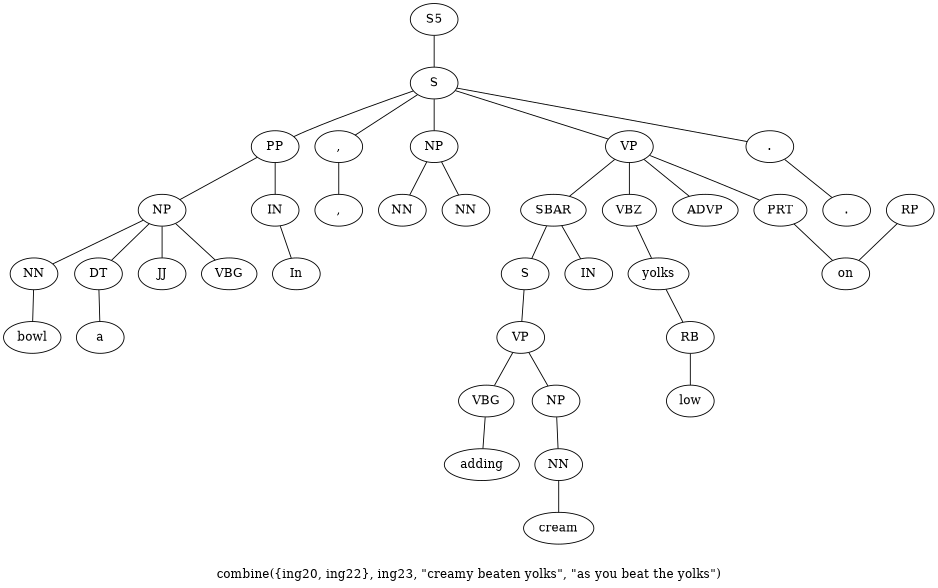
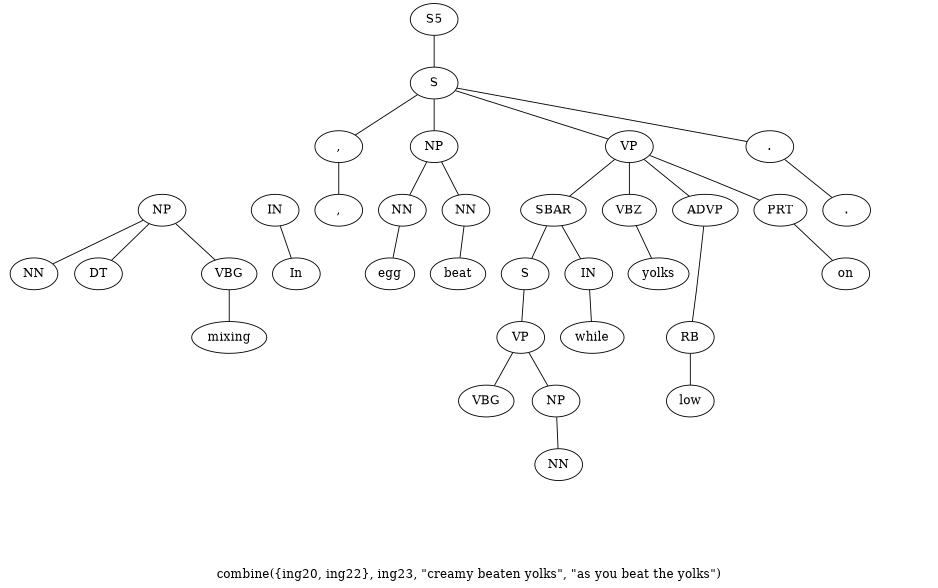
  graph {
    label="combine({ing20, ing22}, ing23, \"creamy beaten yolks\", \"as you beat the yolks\")"
    n1 [label=S5]
    n2 [label=S]
-   n3 [label=PP]
    n4 [label=","]
    n5 [label=NP]
    n6 [label=VP]
    n7 [label="."]
    n8 [label=IN]
    n9 [label=NP]
    n10 [label=","]
    n11 [label=NN]
    n12 [label=NN]
    n13 [label=VBZ]
    n14 [label=PRT]
    n15 [label=ADVP]
    n16 [label=SBAR]
    n17 [label="."]
    n18 [label=In]
    n19 [label=DT]
-   n20 [label=JJ]
    n21 [label=VBG]
    n22 [label=NN]
-   n23 [label=a]
-   n25 [label=bowl]
+   n24 [label=mixing]
+   n26 [label=beat]
+   n27 [label=egg]
    n28 [label=yolks]
    n29 [label=on]
    n30 [label=RB]
    n31 [label=IN]
    n32 [label=S]
-   n33 [label=RP]
    n34 [label=low]
+   n35 [label=while]
    n36 [label=VP]
    n37 [label=VBG]
    n38 [label=NP]
-   n39 [label=adding]
    n40 [label=NN]
-   n41 [label=cream]
    n1 -- n2
-   n2 -- n3
    n2 -- n4
    n2 -- n5
    n2 -- n6
    n2 -- n7
-   n3 -- n8
-   n3 -- n9
    n4 -- n10
    n5 -- n11
    n5 -- n12
    n6 -- n13
    n6 -- n14
    n6 -- n15
    n6 -- n16
    n7 -- n17
    n8 -- n18
    n9 -- n19
-   n9 -- n20
    n9 -- n21
    n9 -- n22
+   n11 -- n26
+   n12 -- n27
    n13 -- n28
    n14 -- n29
-   n28 -- n30
+   n15 -- n30
    n16 -- n31
    n16 -- n32
-   n19 -- n23
-   n22 -- n25
+   n21 -- n24
    n30 -- n34
+   n31 -- n35
    n32 -- n36
-   n33 -- n29
    n36 -- n37
    n36 -- n38
-   n37 -- n39
    n38 -- n40
-   n40 -- n41
  }
